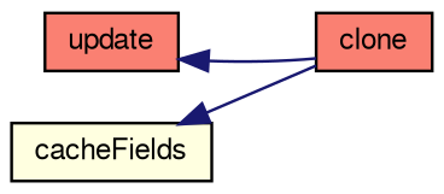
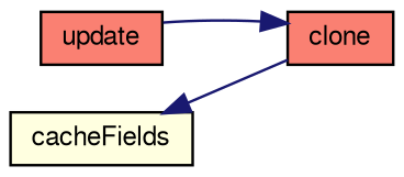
  digraph {
    rankdir=LR
    node [color=black fillcolor=salmon fontname=FreeSans fontsize=10 shape=record style=filled]
    edge [color=midnightblue dir=back fontname=FreeSans fontsize=10 labelfontname=FreeSans labelfontsize=10 style=solid]
    n1 [fontcolor=black height=0.2 label=update width=0.4]
    n2 [height=0.2 label=clone width=0.4]
    n3 [fillcolor=lightyellow height=0.2 label=cacheFields width=0.4]
-   n1 -> n2
+   n2 -> n1
    n3 -> n2
  }
